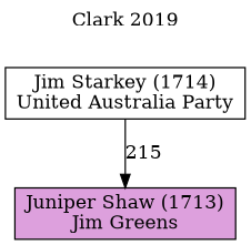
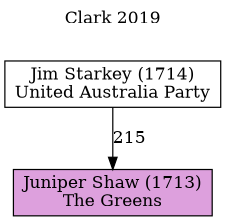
  digraph {
    label="Clark 2019"
    labelloc=t
    mclimit=10
    node [shape=box style=filled]
    n1 [label="Jim Starkey (1714)\nUnited Australia Party" fillcolor=white]
-   n2 [label="Juniper Shaw (1713)\nJim Greens" fillcolor=plum]
+   n2 [label="Juniper Shaw (1713)\nThe Greens" fillcolor=plum]
    n1 -> n2 [label=215]
  }
